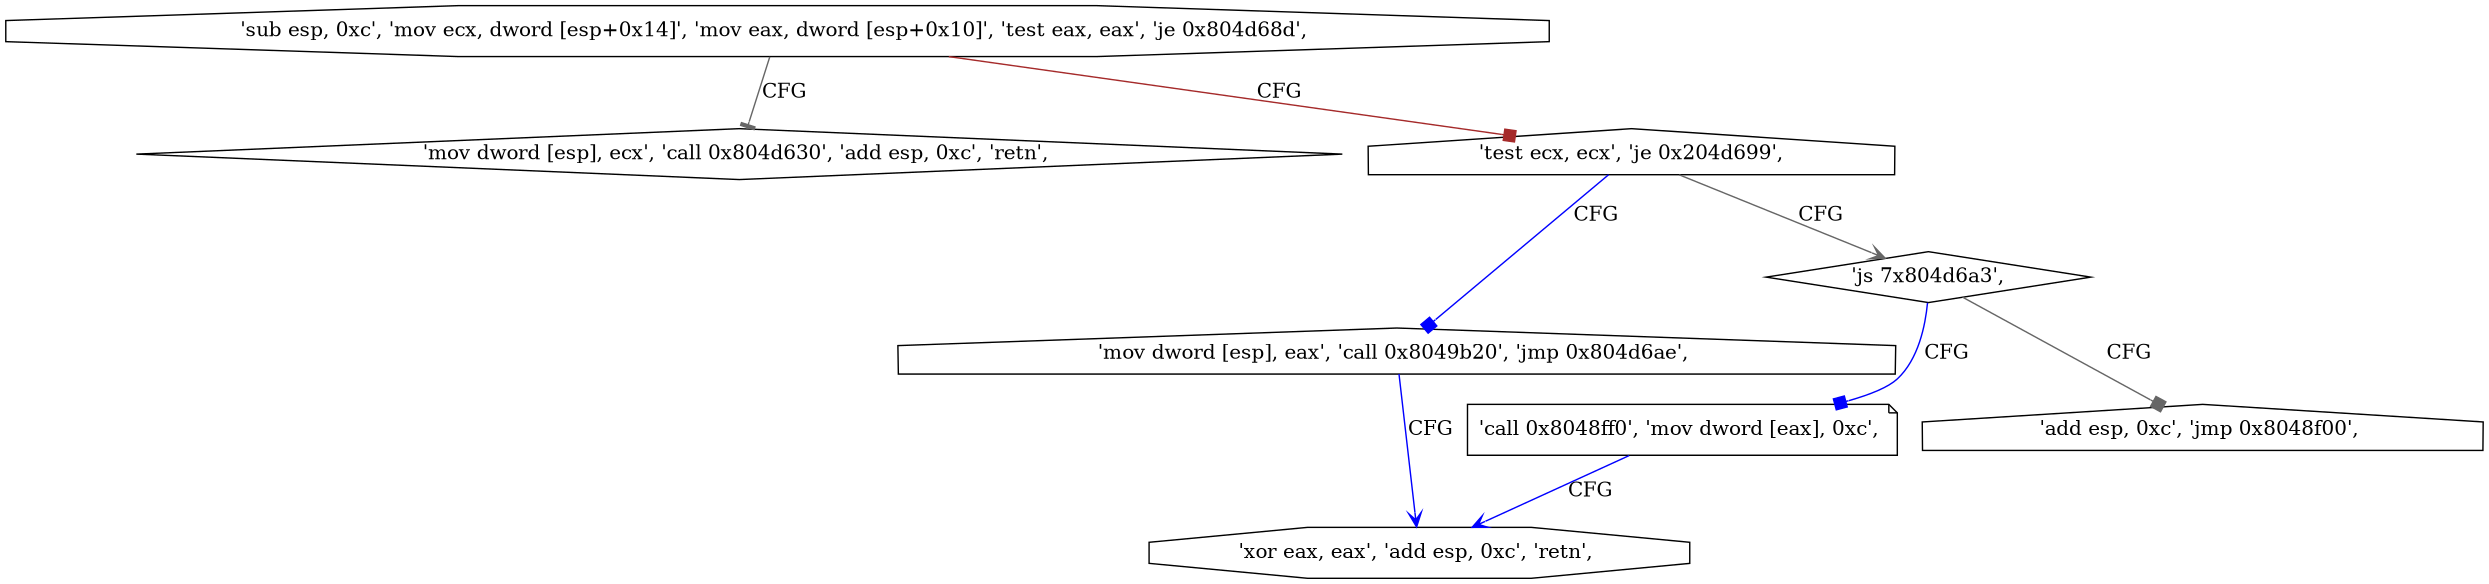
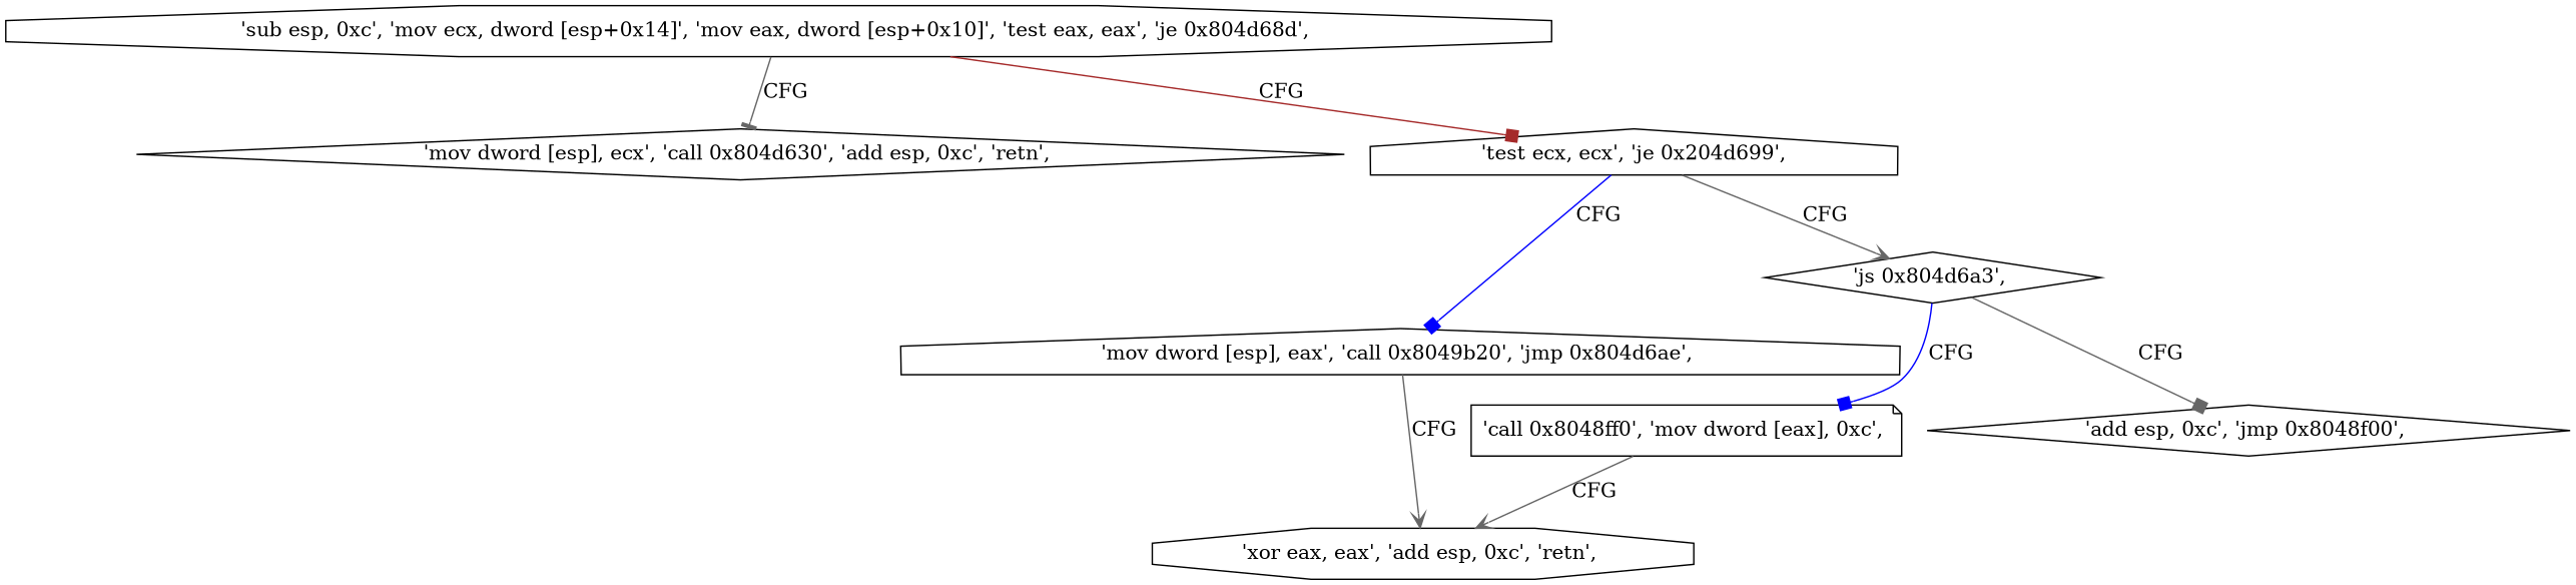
  digraph {
    node [shape=house]
    edge [arrowhead=box color=gray40]
    n1 [label="'sub esp, 0xc', 'mov ecx, dword [esp+0x14]', 'mov eax, dword [esp+0x10]', 'test eax, eax', 'je 0x804d68d', " shape=octagon]
    n2 [label="'mov dword [esp], ecx', 'call 0x804d630', 'add esp, 0xc', 'retn', " shape=diamond]
    n3 [label="'test ecx, ecx', 'je 0x204d699',"]
    n4 [label="'mov dword [esp], eax', 'call 0x8049b20', 'jmp 0x804d6ae', "]
-   n5 [label="'js 7x804d6a3'," shape=diamond]
+   n5 [label="'js 0x804d6a3', " shape=diamond]
    n6 [label="'xor eax, eax', 'add esp, 0xc', 'retn', " shape=octagon]
    n7 [label="'call 0x8048ff0', 'mov dword [eax], 0xc', " shape=note]
-   n8 [label="'add esp, 0xc', 'jmp 0x8048f00', "]
+   n8 [label="'add esp, 0xc', 'jmp 0x8048f00', " shape=diamond]
    n1 -> n2 [arrowhead=tee label=CFG]
    n1 -> n3 [color=brown label=CFG]
    n3 -> n4 [color=blue label=CFG]
    n3 -> n5 [arrowhead=vee label=CFG]
-   n4 -> n6 [arrowhead=vee color=blue label=CFG]
+   n4 -> n6 [arrowhead=vee label=CFG]
    n5 -> n7 [color=blue label=CFG]
    n5 -> n8 [label=CFG]
-   n7 -> n6 [arrowhead=vee color=blue label=CFG]
+   n7 -> n6 [arrowhead=vee label=CFG]
  }
